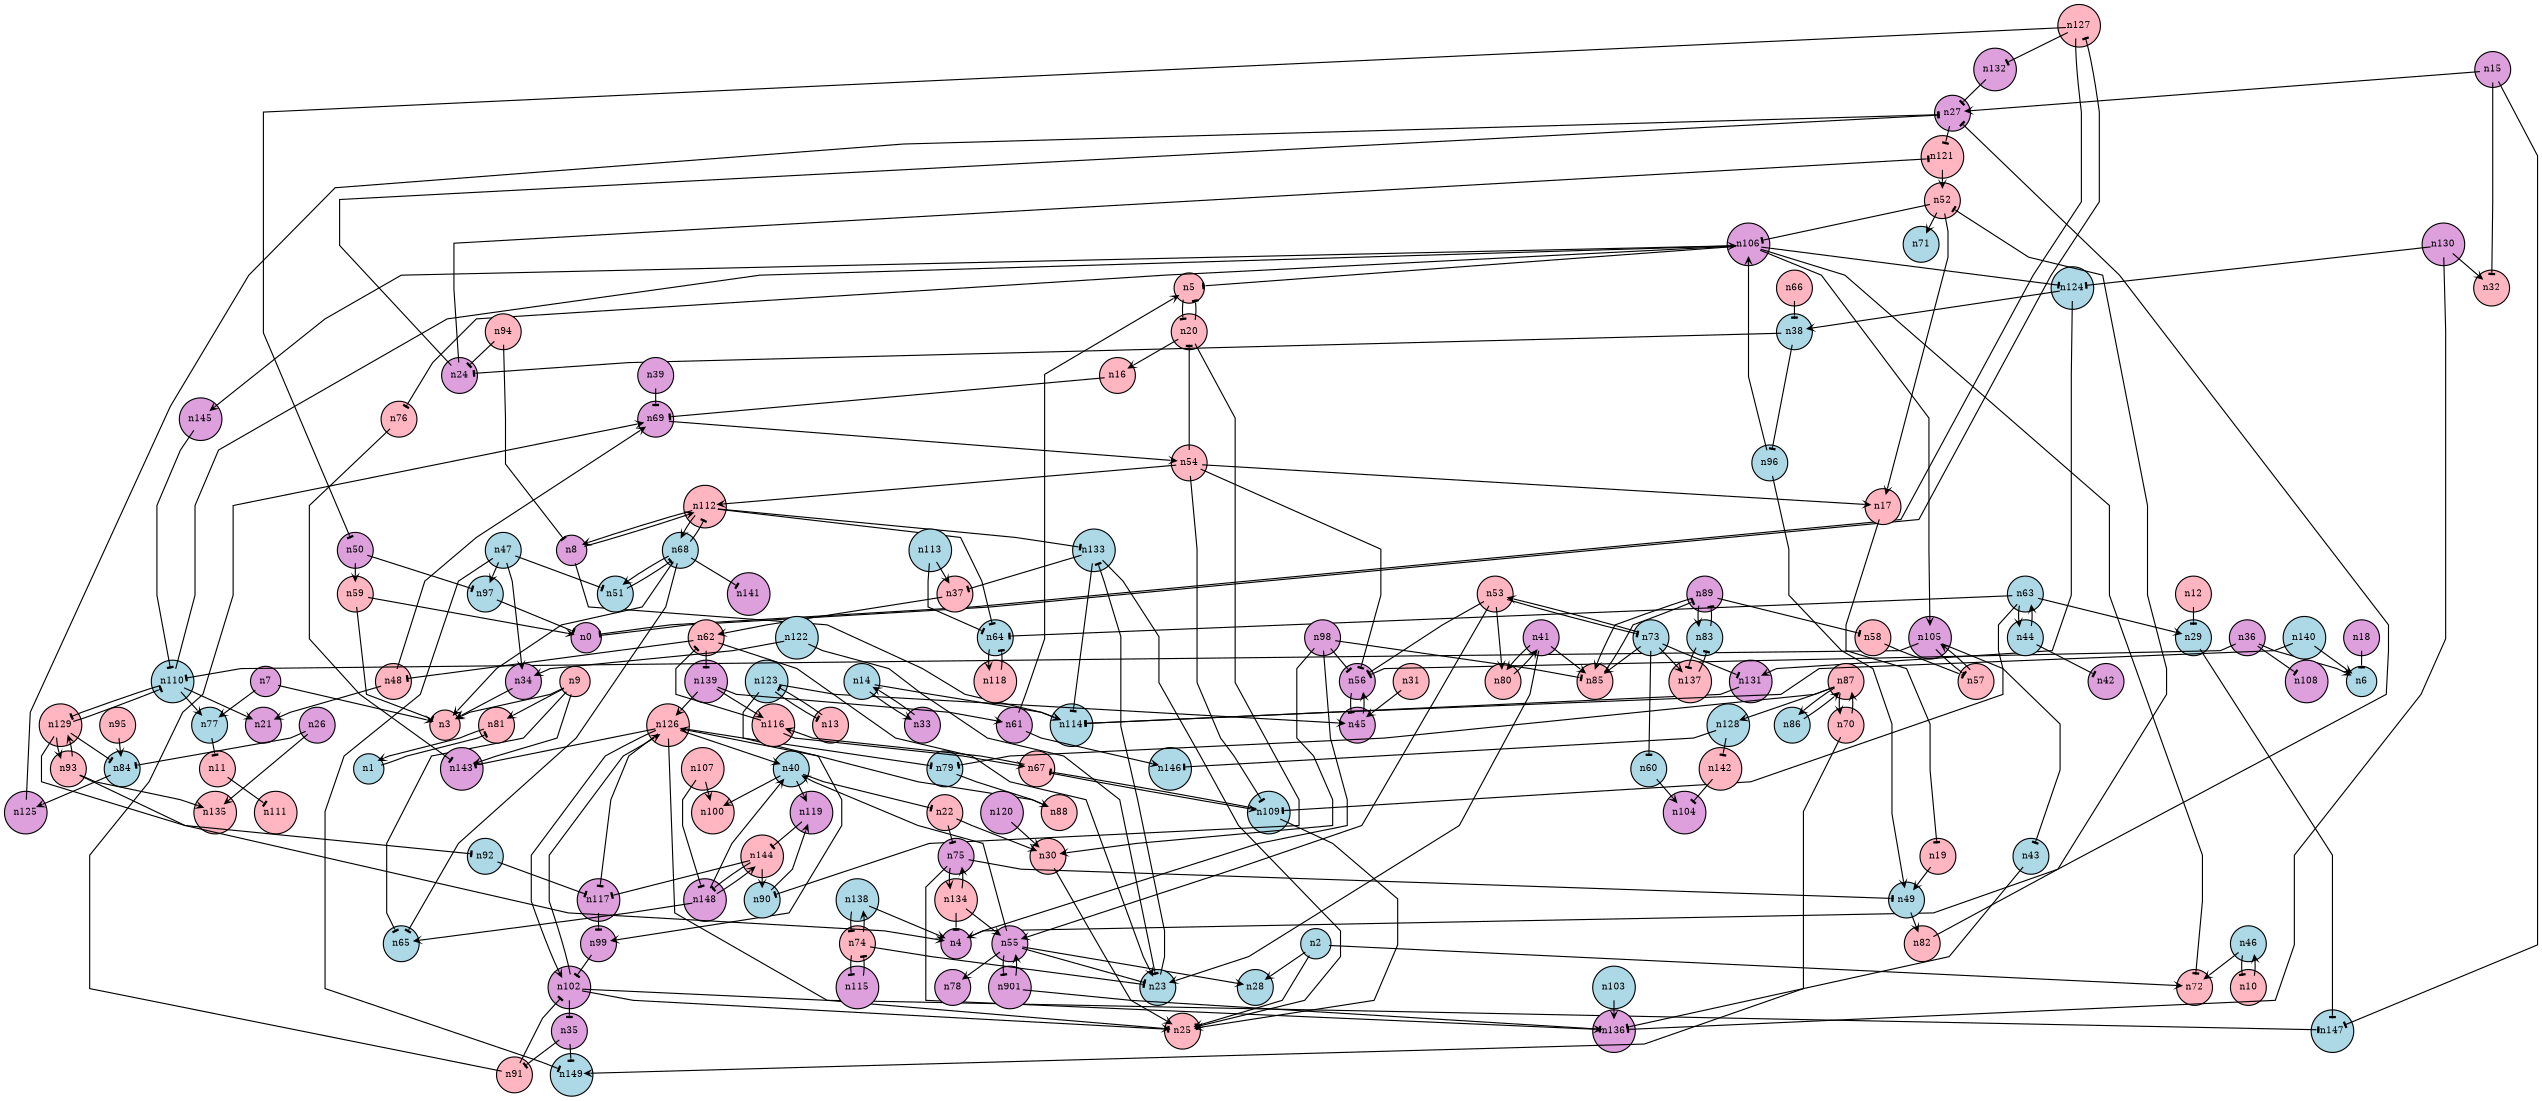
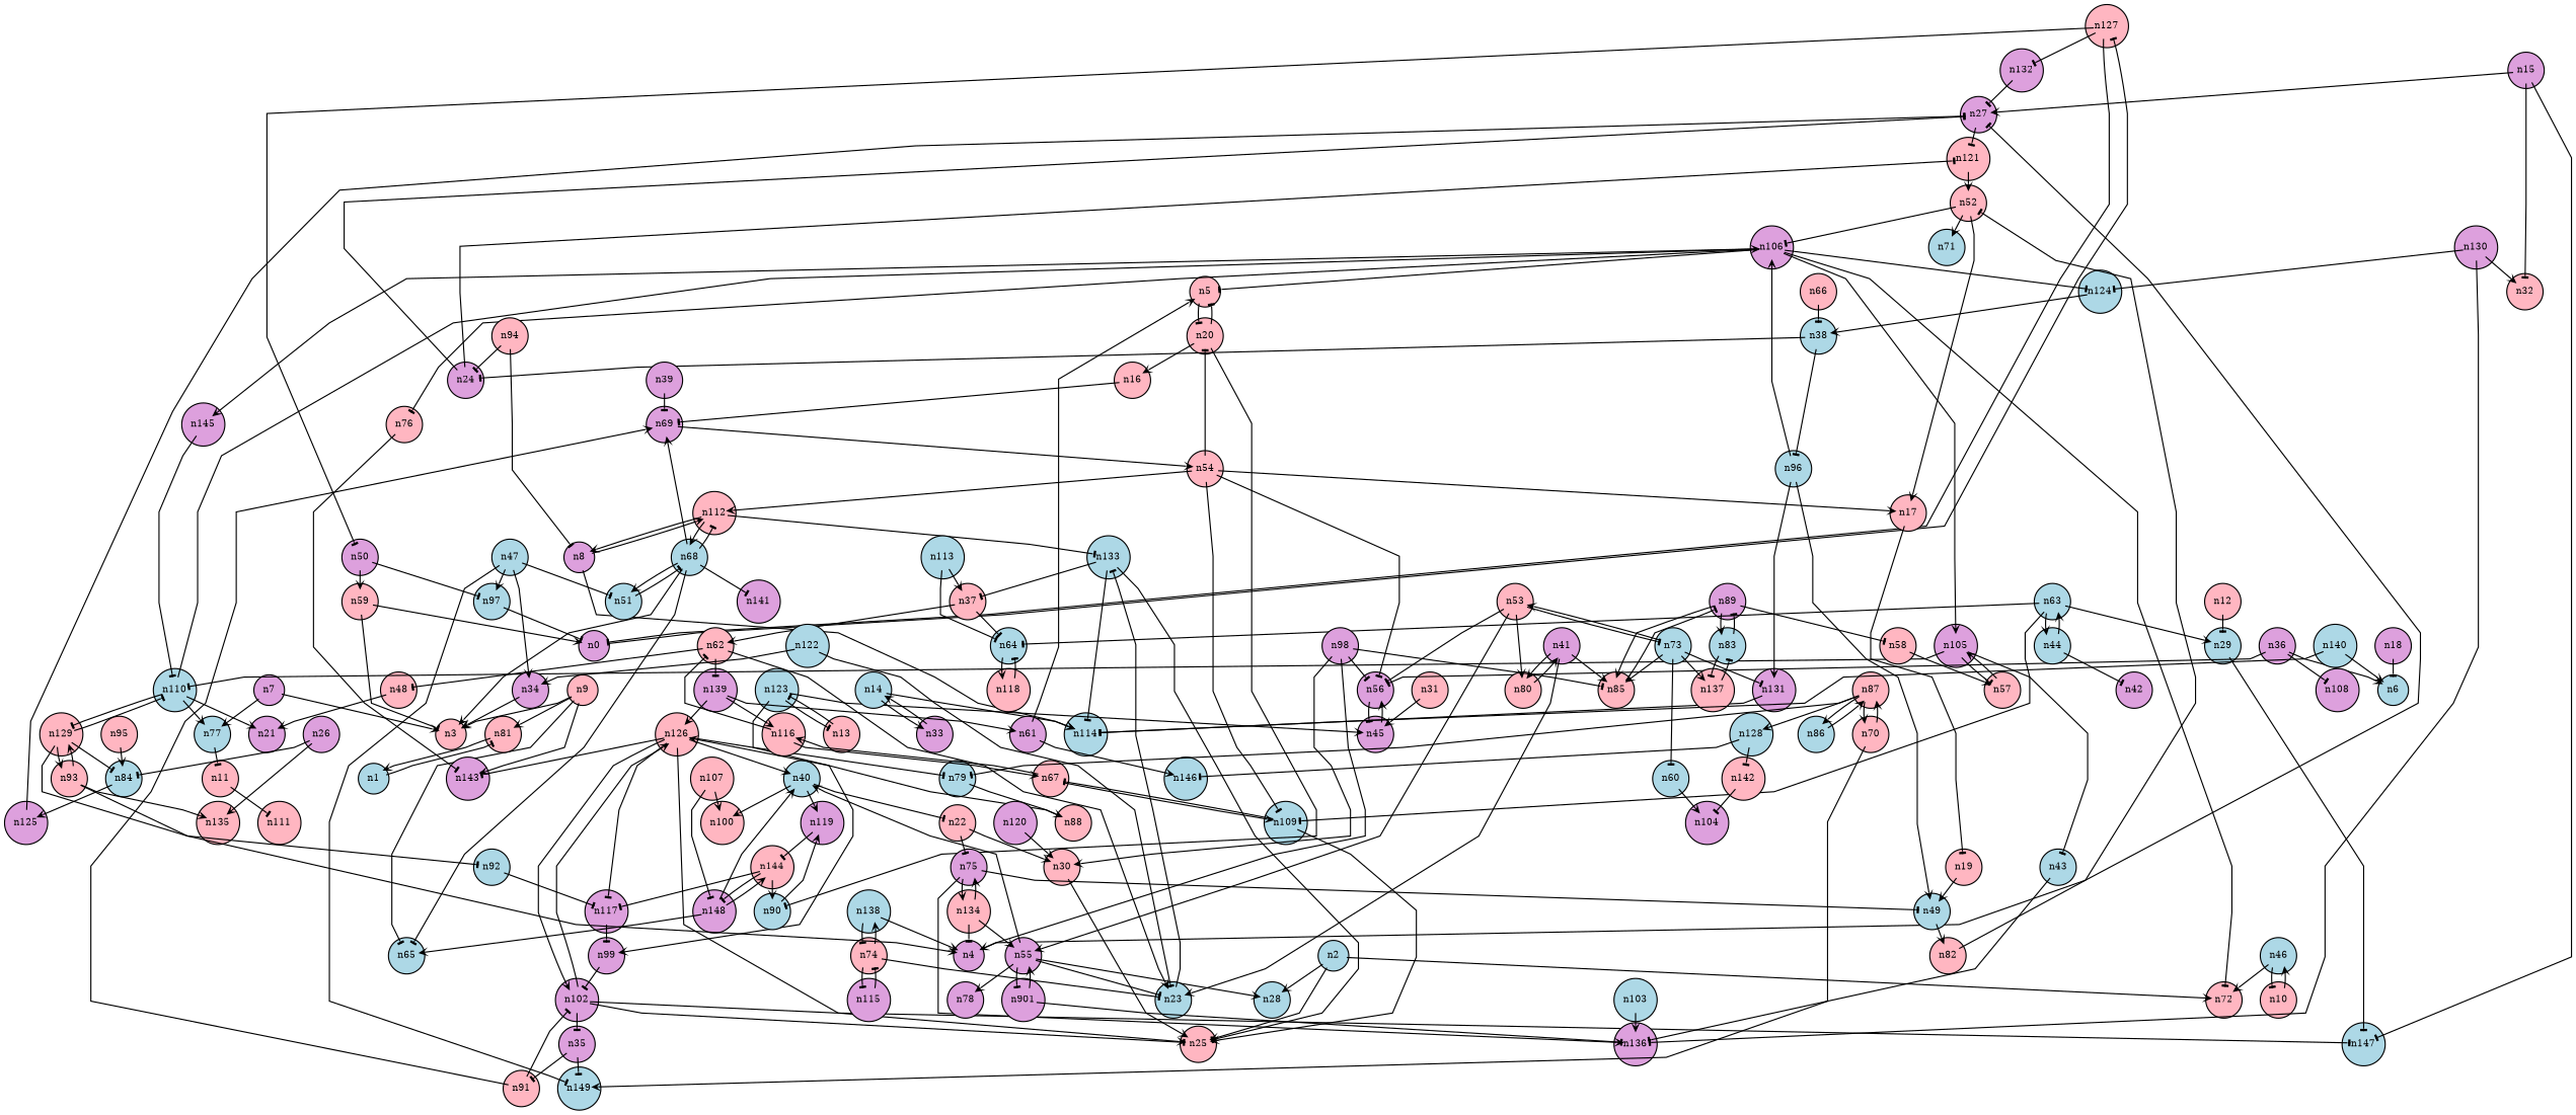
  digraph {
    fontsize=8
    nodesep=0.22
    nodesize=0.32
    ranksep=0.22
    splines=polyline
    node [fillcolor=lightpink fixedsize=shape fontsize=8 shape=circle style=filled]
    edge [arrowhead=vee arrowsize=0.5]
    n127 [width=0.32]
    n50 [fillcolor=plum width=0.32]
    n132 [fillcolor=plum width=0.32]
    n0 [fillcolor=plum width=0.32]
    n97 [fillcolor=lightblue width=0.32]
    n59 [width=0.32]
    n27 [fillcolor=plum width=0.32]
    n3 [width=0.32]
    n121 [width=0.32]
    n2 [fillcolor=lightblue width=0.32]
    n25 [width=0.32]
    n28 [fillcolor=lightblue width=0.32]
    n72 [width=0.32]
    n52 [width=0.32]
    n17 [width=0.32]
    n71 [fillcolor=lightblue width=0.32]
    n106 [fillcolor=plum width=0.32]
    n4 [fillcolor=plum width=0.32]
    n7 [fillcolor=plum width=0.32]
    n77 [fillcolor=lightblue width=0.32]
    n11 [width=0.32]
    n111 [width=0.32]
    n8 [fillcolor=plum width=0.32]
    n114 [fillcolor=lightblue width=0.32]
    n112 [width=0.32]
    n133 [fillcolor=lightblue width=0.32]
    n68 [fillcolor=lightblue width=0.32]
    n37 [width=0.32]
    n65 [fillcolor=lightblue width=0.32]
    n69 [fillcolor=plum width=0.32]
    n51 [fillcolor=lightblue width=0.32]
    n141 [fillcolor=plum width=0.32]
    n9 [width=0.32]
    n81 [width=0.32]
    n143 [fillcolor=plum width=0.32]
    n1 [fillcolor=lightblue width=0.32]
    n46 [fillcolor=lightblue width=0.32]
    n10 [width=0.32]
    n29 [fillcolor=lightblue width=0.32]
    n147 [fillcolor=lightblue width=0.32]
    n12 [width=0.32]
    n123 [fillcolor=lightblue width=0.32]
    n45 [fillcolor=plum width=0.32]
    n99 [fillcolor=plum width=0.32]
    n13 [width=0.32]
    n56 [fillcolor=plum width=0.32]
    n102 [fillcolor=plum width=0.32]
    n35 [fillcolor=plum width=0.32]
    n126 [width=0.32]
    n33 [fillcolor=plum width=0.32]
    n14 [fillcolor=lightblue width=0.32]
    n15 [fillcolor=plum width=0.32]
    n32 [width=0.32]
    n54 [width=0.32]
    n20 [width=0.32]
    n109 [fillcolor=lightblue width=0.32]
    n19 [width=0.32]
    n16 [width=0.32]
    n5 [width=0.32]
    n90 [fillcolor=lightblue width=0.32]
    n67 [width=0.32]
    n49 [fillcolor=lightblue width=0.32]
    n82 [width=0.32]
    n18 [fillcolor=plum width=0.32]
    n6 [fillcolor=lightblue width=0.32]
    n119 [fillcolor=plum width=0.32]
    n144 [width=0.32]
    n117 [fillcolor=plum width=0.32]
    n148 [fillcolor=plum width=0.32]
    n30 [width=0.32]
    n22 [width=0.32]
    n75 [fillcolor=plum width=0.32]
    n136 [fillcolor=plum width=0.32]
    n134 [width=0.32]
    n55 [fillcolor=plum width=0.32]
    n62 [width=0.32]
    n64 [fillcolor=lightblue width=0.32]
    n23 [fillcolor=lightblue width=0.32]
    n48 [width=0.32]
    n139 [fillcolor=plum width=0.32]
    n118 [width=0.32]
    n24 [fillcolor=plum width=0.32]
    n76 [width=0.32]
    n105 [fillcolor=plum width=0.32]
    n124 [fillcolor=lightblue width=0.32]
    n145 [fillcolor=plum width=0.32]
    n84 [fillcolor=lightblue width=0.32]
    n125 [fillcolor=plum width=0.32]
    n26 [fillcolor=plum width=0.32]
    n135 [width=0.32]
    n31 [width=0.32]
    n34 [fillcolor=plum width=0.32]
    n91 [width=0.32]
    n149 [fillcolor=lightblue width=0.32]
    n40 [fillcolor=lightblue width=0.32]
    n79 [fillcolor=lightblue width=0.32]
    n36 [fillcolor=plum width=0.32]
    n108 [fillcolor=plum width=0.32]
    n21 [fillcolor=plum width=0.32]
    n61 [fillcolor=plum width=0.32]
    n116 [width=0.32]
    n146 [fillcolor=lightblue width=0.32]
    n38 [fillcolor=lightblue width=0.32]
    n96 [fillcolor=lightblue width=0.32]
    n131 [fillcolor=plum width=0.32]
    n39 [fillcolor=plum width=0.32]
    n100 [width=0.32]
    n41 [fillcolor=plum width=0.32]
    n80 [width=0.32]
    n85 [width=0.32]
    n89 [fillcolor=plum width=0.32]
    n58 [width=0.32]
    n83 [fillcolor=lightblue width=0.32]
    n57 [width=0.32]
    n137 [width=0.32]
    n43 [fillcolor=lightblue width=0.32]
    n44 [fillcolor=lightblue width=0.32]
    n42 [fillcolor=plum width=0.32]
    n63 [fillcolor=lightblue width=0.32]
    n47 [fillcolor=lightblue width=0.32]
    n110 [fillcolor=lightblue width=0.32]
    n129 [width=0.32]
    n78 [fillcolor=plum width=0.32]
    n101 [fillcolor=plum label=n901 width=0.32]
    n53 [width=0.32]
    n73 [fillcolor=lightblue width=0.32]
    n60 [fillcolor=lightblue width=0.32]
    n104 [fillcolor=plum width=0.32]
    n66 [width=0.32]
    n70 [width=0.32]
    n87 [width=0.32]
    n86 [fillcolor=lightblue width=0.32]
    n128 [fillcolor=lightblue width=0.32]
    n88 [width=0.32]
    n142 [width=0.32]
    n74 [width=0.32]
    n115 [fillcolor=plum width=0.32]
    n138 [fillcolor=lightblue width=0.32]
    n92 [fillcolor=lightblue width=0.32]
    n93 [width=0.32]
    n94 [width=0.32]
    n95 [width=0.32]
    n98 [fillcolor=plum width=0.32]
    n103 [fillcolor=lightblue width=0.32]
    n107 [width=0.32]
    n113 [fillcolor=lightblue width=0.32]
    n120 [fillcolor=plum width=0.32]
    n122 [fillcolor=lightblue width=0.32]
    n130 [fillcolor=plum width=0.32]
    n140 [fillcolor=lightblue width=0.32]
    n127 -> n50 [arrowhead=tee]
    n127 -> n132 [arrowhead=tee]
    n127 -> n0 [arrowhead=tee]
    n50 -> n97 [arrowhead=tee]
    n50 -> n59
    n132 -> n27 [arrowhead=tee]
    n0 -> n127 [arrowhead=tee]
    n97 -> n0 [arrowhead=tee]
    n59 -> n0
    n59 -> n3 [arrowhead=tee]
    n27 -> n121 [arrowhead=tee]
    n121 -> n52
    n2 -> n25
    n2 -> n28
    n2 -> n72
    n52 -> n17
    n52 -> n71
    n52 -> n106 [arrowhead=tee]
    n17 -> n19 [arrowhead=tee]
    n106 -> n72 [arrowhead=tee]
    n106 -> n5 [arrowhead=tee]
    n106 -> n76 [arrowhead=tee]
    n106 -> n105
    n106 -> n124 [arrowhead=tee]
    n106 -> n145
    n4 -> n27 [arrowhead=tee]
    n7 -> n3
    n7 -> n77
    n77 -> n11 [arrowhead=tee]
    n11 -> n111 [arrowhead=tee]
    n8 -> n114
    n8 -> n112
    n112 -> n8
    n112 -> n133 [arrowhead=tee]
    n112 -> n68
    n133 -> n25 [arrowhead=tee]
    n133 -> n114 [arrowhead=tee]
    n133 -> n37 [arrowhead=tee]
    n68 -> n3
    n68 -> n112 [arrowhead=tee]
    n68 -> n65 [arrowhead=tee]
-   n48 -> n69
+   n68 -> n69
    n68 -> n51
    n68 -> n141 [arrowhead=tee]
    n37 -> n62
-   n112 -> n64 [arrowhead=tee]
+   n37 -> n64 [arrowhead=tee]
    n69 -> n54
    n51 -> n68 [arrowhead=tee]
    n9 -> n3
    n9 -> n65 [arrowhead=tee]
    n9 -> n81
    n9 -> n143
    n81 -> n1
    n1 -> n81 [arrowhead=tee]
    n46 -> n72
    n46 -> n10 [arrowhead=tee]
    n10 -> n46
    n29 -> n147 [arrowhead=tee]
    n12 -> n29 [arrowhead=tee]
    n123 -> n45
    n123 -> n99
    n123 -> n13 [arrowhead=tee]
    n45 -> n56
    n99 -> n102 [arrowhead=tee]
    n13 -> n123 [arrowhead=tee]
    n56 -> n45 [arrowhead=tee]
    n102 -> n25 [arrowhead=tee]
    n102 -> n147 [arrowhead=tee]
    n102 -> n35 [arrowhead=tee]
    n102 -> n126
    n35 -> n91 [arrowhead=tee]
    n35 -> n149 [arrowhead=tee]
    n126 -> n25
    n126 -> n143 [arrowhead=tee]
    n126 -> n102
    n126 -> n117 [arrowhead=tee]
    n126 -> n40
    n126 -> n79 [arrowhead=tee]
    n33 -> n14
    n14 -> n114
    n14 -> n33
    n15 -> n27
    n15 -> n147 [arrowhead=tee]
    n15 -> n32 [arrowhead=tee]
    n54 -> n17
    n54 -> n112
    n54 -> n56 [arrowhead=tee]
    n54 -> n20 [arrowhead=tee]
    n54 -> n109 [arrowhead=tee]
    n20 -> n16
    n20 -> n5 [arrowhead=tee]
    n20 -> n90 [arrowhead=tee]
    n109 -> n25
    n109 -> n67 [arrowhead=tee]
    n19 -> n49
    n16 -> n69 [arrowhead=tee]
    n5 -> n20 [arrowhead=tee]
    n90 -> n119
    n67 -> n109
    n67 -> n116
    n49 -> n82
    n82 -> n52 [arrowhead=tee]
    n18 -> n6 [arrowhead=tee]
    n119 -> n144 [arrowhead=tee]
    n144 -> n90
    n144 -> n117 [arrowhead=tee]
    n144 -> n148 [arrowhead=tee]
    n117 -> n99 [arrowhead=tee]
    n148 -> n65
    n148 -> n144
    n148 -> n40
    n30 -> n25
    n22 -> n30
    n22 -> n75 [arrowhead=tee]
    n75 -> n49 [arrowhead=tee]
    n75 -> n136
    n75 -> n134
    n134 -> n4 [arrowhead=tee]
    n134 -> n75
    n134 -> n55
    n55 -> n28
    n55 -> n23 [arrowhead=tee]
    n55 -> n40
    n55 -> n78
    n55 -> n101 [arrowhead=tee]
    n62 -> n23
    n62 -> n48 [arrowhead=tee]
    n62 -> n139 [arrowhead=tee]
    n64 -> n118
    n23 -> n133 [arrowhead=tee]
    n48 -> n21
    n139 -> n126
    n139 -> n61
    n139 -> n116
    n118 -> n64 [arrowhead=tee]
    n24 -> n27 [arrowhead=tee]
    n24 -> n121 [arrowhead=tee]
    n76 -> n143 [arrowhead=tee]
    n105 -> n57 [arrowhead=tee]
    n105 -> n43 [arrowhead=tee]
    n105 -> n110 [arrowhead=tee]
    n124 -> n38
    n145 -> n110 [arrowhead=tee]
    n84 -> n125
    n125 -> n27 [arrowhead=tee]
    n26 -> n84 [arrowhead=tee]
    n26 -> n135
    n31 -> n45
    n34 -> n3
    n91 -> n69
    n91 -> n102 [arrowhead=tee]
    n40 -> n119
    n40 -> n22 [arrowhead=tee]
    n40 -> n100
    n79 -> n88
    n36 -> n56 [arrowhead=tee]
    n36 -> n6
    n36 -> n108 [arrowhead=tee]
    n61 -> n5
    n61 -> n146
    n116 -> n67
    n116 -> n62 [arrowhead=tee]
    n38 -> n24 [arrowhead=tee]
    n38 -> n96 [arrowhead=tee]
    n96 -> n106
    n96 -> n49
-   n124 -> n131
+   n96 -> n131
    n131 -> n114 [arrowhead=tee]
    n39 -> n69 [arrowhead=tee]
    n41 -> n23
    n41 -> n80
    n41 -> n85
    n80 -> n41
    n85 -> n89 [arrowhead=tee]
    n89 -> n85
    n89 -> n58 [arrowhead=tee]
    n89 -> n83
-   n58 -> n57 [arrowhead=tee]
+   n58 -> n57
    n83 -> n89 [arrowhead=tee]
    n83 -> n137 [arrowhead=tee]
    n57 -> n105
    n137 -> n83 [arrowhead=tee]
    n43 -> n136 [arrowhead=tee]
    n44 -> n42 [arrowhead=tee]
    n44 -> n63
    n63 -> n29
    n63 -> n109 [arrowhead=tee]
    n63 -> n64 [arrowhead=tee]
    n63 -> n44
    n47 -> n97
    n47 -> n51 [arrowhead=tee]
    n47 -> n34
    n47 -> n149 [arrowhead=tee]
    n110 -> n106
    n110 -> n77
    n110 -> n21
    n110 -> n129 [arrowhead=tee]
    n129 -> n84 [arrowhead=tee]
    n129 -> n110 [arrowhead=tee]
    n129 -> n92 [arrowhead=tee]
    n129 -> n93
    n101 -> n136 [arrowhead=tee]
    n101 -> n55
    n53 -> n56 [arrowhead=tee]
    n53 -> n55
    n53 -> n80
    n53 -> n73 [arrowhead=tee]
    n73 -> n131 [arrowhead=tee]
    n73 -> n85
    n73 -> n137
    n73 -> n53
    n73 -> n60 [arrowhead=tee]
    n60 -> n104
    n66 -> n38 [arrowhead=tee]
    n70 -> n149
    n70 -> n87
    n87 -> n79 [arrowhead=tee]
    n87 -> n70
    n87 -> n86
    n87 -> n128
    n86 -> n87
    n128 -> n146 [arrowhead=tee]
    n128 -> n142 [arrowhead=tee]
    n88 -> n126
    n142 -> n104 [arrowhead=tee]
    n74 -> n23 [arrowhead=tee]
    n74 -> n115 [arrowhead=tee]
    n74 -> n138
    n115 -> n74 [arrowhead=tee]
    n138 -> n4
    n138 -> n74 [arrowhead=tee]
    n92 -> n117 [arrowhead=tee]
    n93 -> n4
    n93 -> n135
    n93 -> n129
    n94 -> n8 [arrowhead=tee]
    n94 -> n24 [arrowhead=tee]
    n95 -> n84
    n98 -> n4
    n98 -> n56 [arrowhead=tee]
    n98 -> n30
    n98 -> n85 [arrowhead=tee]
    n103 -> n136
    n107 -> n148 [arrowhead=tee]
    n107 -> n100
    n113 -> n37
    n113 -> n64 [arrowhead=tee]
    n120 -> n30
    n122 -> n23 [arrowhead=tee]
    n122 -> n34
    n130 -> n32
    n130 -> n136 [arrowhead=tee]
    n130 -> n124 [arrowhead=tee]
    n140 -> n114 [arrowhead=tee]
    n140 -> n6
  }
